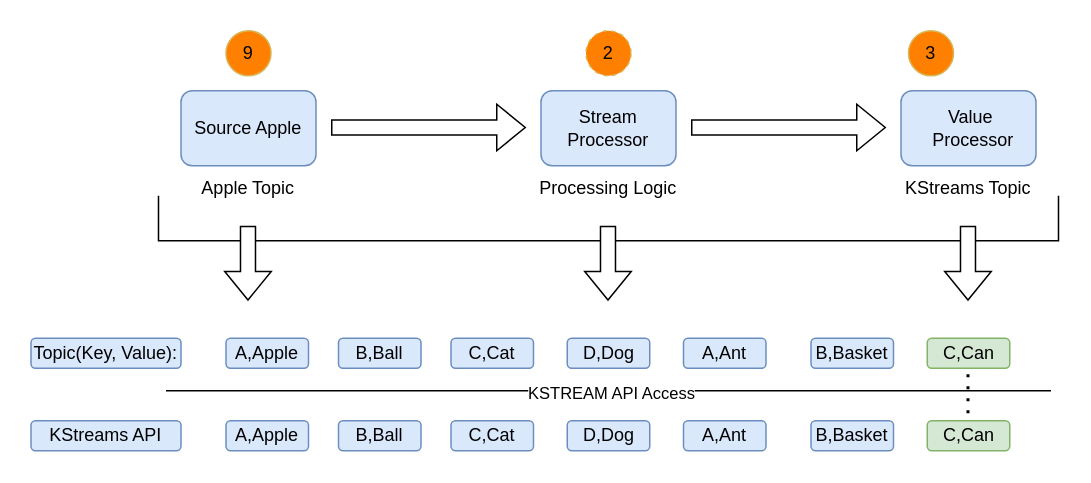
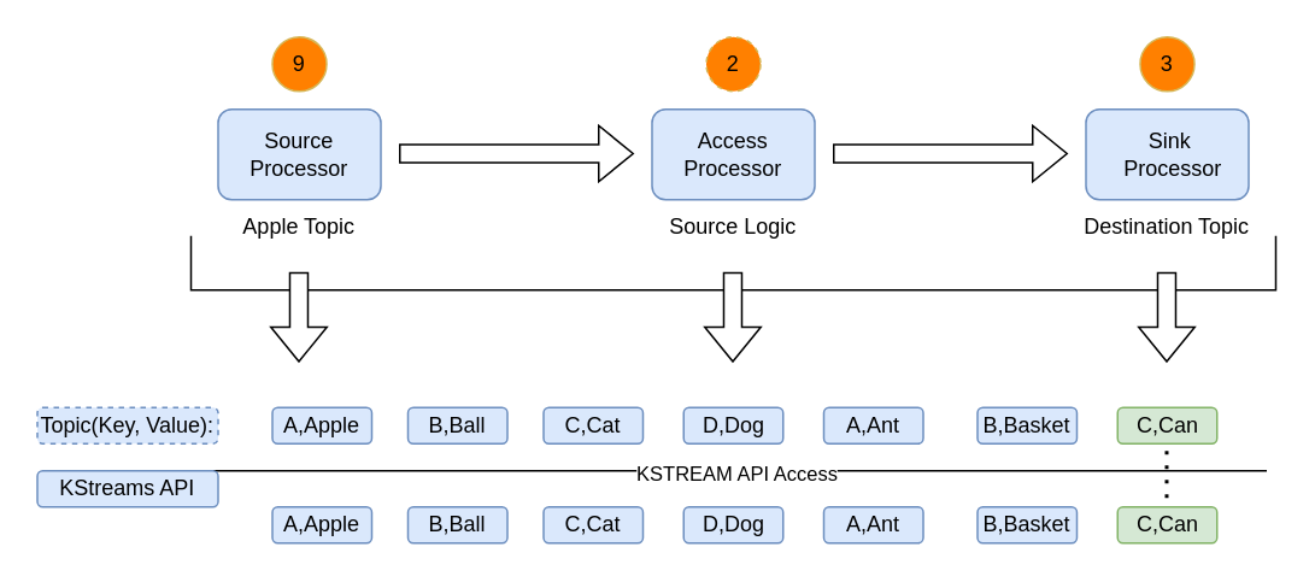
  <mxCell id="0" />
  <mxCell id="1" parent="0" />
  <mxCell id="2" value="9" style="ellipse;whiteSpace=wrap;html=1;aspect=fixed;fillColor=#FF8000;strokeColor=#d6b656;" vertex="1" parent="1"><mxGeometry x="150" y="20" width="30" height="30" as="geometry" /></mxCell>
  <mxCell id="3" value="2" style="ellipse;whiteSpace=wrap;html=1;aspect=fixed;fillColor=#FF8000;strokeColor=#d6b656;dashed=1;" vertex="1" parent="1"><mxGeometry x="390" y="20" width="30" height="30" as="geometry" /></mxCell>
- <mxCell id="4" value="3" style="ellipse;whiteSpace=wrap;html=1;aspect=fixed;fillColor=#FF8000;strokeColor=#d6b656;" vertex="1" parent="1"><mxGeometry x="605" y="20" width="30" height="30" as="geometry" /></mxCell>
- <mxCell id="5" value="Source Apple" style="rounded=1;whiteSpace=wrap;html=1;fillColor=#dae8fc;strokeColor=#6c8ebf;" vertex="1" parent="1"><mxGeometry x="120" y="60" width="90" height="50" as="geometry" /></mxCell>
- <mxCell id="6" value="Stream Processor" style="rounded=1;whiteSpace=wrap;html=1;fillColor=#dae8fc;strokeColor=#6c8ebf;" vertex="1" parent="1"><mxGeometry x="360" y="60" width="90" height="50" as="geometry" /></mxCell>
- <mxCell id="7" value="&amp;nbsp;Value&lt;br&gt;&amp;nbsp; Processor" style="rounded=1;whiteSpace=wrap;html=1;fillColor=#dae8fc;strokeColor=#6c8ebf;" vertex="1" parent="1"><mxGeometry x="600" y="60" width="90" height="50" as="geometry" /></mxCell>
+ <mxCell id="4" value="3" style="ellipse;whiteSpace=wrap;html=1;aspect=fixed;fillColor=#FF8000;strokeColor=#d6b656;" vertex="1" parent="1"><mxGeometry x="630" y="20" width="30" height="30" as="geometry" /></mxCell>
+ <mxCell id="5" value="Source Processor" style="rounded=1;whiteSpace=wrap;html=1;fillColor=#dae8fc;strokeColor=#6c8ebf;" vertex="1" parent="1"><mxGeometry x="120" y="60" width="90" height="50" as="geometry" /></mxCell>
+ <mxCell id="6" value="Access Processor" style="rounded=1;whiteSpace=wrap;html=1;fillColor=#dae8fc;strokeColor=#6c8ebf;" vertex="1" parent="1"><mxGeometry x="360" y="60" width="90" height="50" as="geometry" /></mxCell>
+ <mxCell id="7" value="&amp;nbsp;Sink&lt;br&gt;&amp;nbsp; Processor" style="rounded=1;whiteSpace=wrap;html=1;fillColor=#dae8fc;strokeColor=#6c8ebf;" vertex="1" parent="1"><mxGeometry x="600" y="60" width="90" height="50" as="geometry" /></mxCell>
  <mxCell id="8" value="Apple Topic" style="text;html=1;strokeColor=none;fillColor=none;align=center;verticalAlign=middle;whiteSpace=wrap;rounded=0;" vertex="1" parent="1"><mxGeometry x="120" y="110" width="90" height="30" as="geometry" /></mxCell>
- <mxCell id="9" value="Processing Logic" style="text;html=1;strokeColor=none;fillColor=none;align=center;verticalAlign=middle;whiteSpace=wrap;rounded=0;" vertex="1" parent="1"><mxGeometry x="355" y="110" width="100" height="30" as="geometry" /></mxCell>
- <mxCell id="10" value="KStreams Topic" style="text;html=1;strokeColor=none;fillColor=none;align=center;verticalAlign=middle;whiteSpace=wrap;rounded=0;" vertex="1" parent="1"><mxGeometry x="595" y="110" width="100" height="30" as="geometry" /></mxCell>
+ <mxCell id="9" value="Source Logic" style="text;html=1;strokeColor=none;fillColor=none;align=center;verticalAlign=middle;whiteSpace=wrap;rounded=0;" vertex="1" parent="1"><mxGeometry x="355" y="110" width="100" height="30" as="geometry" /></mxCell>
+ <mxCell id="10" value="Destination Topic" style="text;html=1;strokeColor=none;fillColor=none;align=center;verticalAlign=middle;whiteSpace=wrap;rounded=0;" vertex="1" parent="1"><mxGeometry x="595" y="110" width="100" height="30" as="geometry" /></mxCell>
  <mxCell id="11" value="" style="endArrow=none;html=1;rounded=0;" edge="1" parent="1"><mxGeometry width="50" height="50" relative="1" as="geometry"><mxPoint x="105" y="130" as="sourcePoint" /><mxPoint x="705" y="130" as="targetPoint" /><Array as="points"><mxPoint x="105" y="160" /><mxPoint x="705" y="160" /></Array></mxGeometry></mxCell>
  <mxCell id="12" value="" style="shape=flexArrow;endArrow=classic;html=1;rounded=0;" edge="1" parent="1"><mxGeometry width="50" height="50" relative="1" as="geometry"><mxPoint x="460" y="84.5" as="sourcePoint" /><mxPoint x="590" y="84.5" as="targetPoint" /></mxGeometry></mxCell>
  <mxCell id="13" value="" style="shape=flexArrow;endArrow=classic;html=1;rounded=0;" edge="1" parent="1"><mxGeometry width="50" height="50" relative="1" as="geometry"><mxPoint x="220" y="84.5" as="sourcePoint" /><mxPoint x="350" y="84.5" as="targetPoint" /></mxGeometry></mxCell>
  <mxCell id="14" value="A,Apple" style="rounded=1;whiteSpace=wrap;html=1;fillColor=#dae8fc;strokeColor=#6c8ebf;" vertex="1" parent="1"><mxGeometry x="150" y="225" width="55" height="20" as="geometry" /></mxCell>
  <mxCell id="15" value="B,Ball" style="rounded=1;whiteSpace=wrap;html=1;fillColor=#dae8fc;strokeColor=#6c8ebf;" vertex="1" parent="1"><mxGeometry x="225" y="225" width="55" height="20" as="geometry" /></mxCell>
  <mxCell id="16" value="C,Cat" style="rounded=1;whiteSpace=wrap;html=1;fillColor=#dae8fc;strokeColor=#6c8ebf;" vertex="1" parent="1"><mxGeometry x="300" y="225" width="55" height="20" as="geometry" /></mxCell>
  <mxCell id="17" value="D,Dog" style="rounded=1;whiteSpace=wrap;html=1;fillColor=#dae8fc;strokeColor=#6c8ebf;" vertex="1" parent="1"><mxGeometry x="377.5" y="225" width="55" height="20" as="geometry" /></mxCell>
  <mxCell id="18" value="A,Ant" style="rounded=1;whiteSpace=wrap;html=1;fillColor=#dae8fc;strokeColor=#6c8ebf;" vertex="1" parent="1"><mxGeometry x="455" y="225" width="55" height="20" as="geometry" /></mxCell>
  <mxCell id="19" value="B,Basket" style="rounded=1;whiteSpace=wrap;html=1;fillColor=#dae8fc;strokeColor=#6c8ebf;" vertex="1" parent="1"><mxGeometry x="540" y="225" width="55" height="20" as="geometry" /></mxCell>
  <mxCell id="20" value="" style="shape=flexArrow;endArrow=classic;html=1;rounded=0;fillColor=default;" edge="1" parent="1"><mxGeometry width="50" height="50" relative="1" as="geometry"><mxPoint x="164.66" y="150" as="sourcePoint" /><mxPoint x="164.66" y="200" as="targetPoint" /></mxGeometry></mxCell>
  <mxCell id="21" value="" style="endArrow=none;html=1;rounded=0;" edge="1" parent="1"><mxGeometry width="50" height="50" relative="1" as="geometry"><mxPoint x="110" y="260" as="sourcePoint" /><mxPoint x="700" y="260" as="targetPoint" /></mxGeometry></mxCell>
  <mxCell id="22" value="KSTREAM API Access" style="edgeLabel;html=1;align=center;verticalAlign=middle;resizable=0;points=[];" connectable="0" vertex="1" parent="21"><mxGeometry x="-0.171" y="-1" relative="1" as="geometry"><mxPoint x="51" as="offset" /></mxGeometry></mxCell>
  <mxCell id="23" value="A,Apple" style="rounded=1;whiteSpace=wrap;html=1;fillColor=#dae8fc;strokeColor=#6c8ebf;" vertex="1" parent="1"><mxGeometry x="150" y="280" width="55" height="20" as="geometry" /></mxCell>
  <mxCell id="24" value="B,Ball" style="rounded=1;whiteSpace=wrap;html=1;fillColor=#dae8fc;strokeColor=#6c8ebf;" vertex="1" parent="1"><mxGeometry x="225" y="280" width="55" height="20" as="geometry" /></mxCell>
  <mxCell id="25" value="C,Cat" style="rounded=1;whiteSpace=wrap;html=1;fillColor=#dae8fc;strokeColor=#6c8ebf;" vertex="1" parent="1"><mxGeometry x="300" y="280" width="55" height="20" as="geometry" /></mxCell>
  <mxCell id="26" value="D,Dog" style="rounded=1;whiteSpace=wrap;html=1;fillColor=#dae8fc;strokeColor=#6c8ebf;" vertex="1" parent="1"><mxGeometry x="377.5" y="280" width="55" height="20" as="geometry" /></mxCell>
  <mxCell id="27" value="A,Ant" style="rounded=1;whiteSpace=wrap;html=1;fillColor=#dae8fc;strokeColor=#6c8ebf;" vertex="1" parent="1"><mxGeometry x="455" y="280" width="55" height="20" as="geometry" /></mxCell>
  <mxCell id="28" value="B,Basket" style="rounded=1;whiteSpace=wrap;html=1;fillColor=#dae8fc;strokeColor=#6c8ebf;" vertex="1" parent="1"><mxGeometry x="540" y="280" width="55" height="20" as="geometry" /></mxCell>
  <mxCell id="29" value="" style="shape=flexArrow;endArrow=classic;html=1;rounded=0;fillColor=default;" edge="1" parent="1"><mxGeometry width="50" height="50" relative="1" as="geometry"><mxPoint x="404.66" y="150" as="sourcePoint" /><mxPoint x="404.66" y="200" as="targetPoint" /></mxGeometry></mxCell>
  <mxCell id="30" value="" style="shape=flexArrow;endArrow=classic;html=1;rounded=0;fillColor=default;" edge="1" parent="1"><mxGeometry width="50" height="50" relative="1" as="geometry"><mxPoint x="644.66" y="150" as="sourcePoint" /><mxPoint x="644.66" y="200" as="targetPoint" /></mxGeometry></mxCell>
  <mxCell id="31" value="C,Can" style="rounded=1;whiteSpace=wrap;html=1;fillColor=#d5e8d4;strokeColor=#82b366;" vertex="1" parent="1"><mxGeometry x="617.5" y="225" width="55" height="20" as="geometry" /></mxCell>
  <mxCell id="32" value="" style="endArrow=none;dashed=1;html=1;dashPattern=1 3;strokeWidth=2;rounded=0;" edge="1" parent="1"><mxGeometry width="50" height="50" relative="1" as="geometry"><mxPoint x="644.66" y="275" as="sourcePoint" /><mxPoint x="644.66" y="245" as="targetPoint" /></mxGeometry></mxCell>
  <mxCell id="33" value="C,Can" style="rounded=1;whiteSpace=wrap;html=1;fillColor=#d5e8d4;strokeColor=#82b366;" vertex="1" parent="1"><mxGeometry x="617.5" y="280" width="55" height="20" as="geometry" /></mxCell>
- <mxCell id="34" value="Topic(Key, Value):" style="rounded=1;whiteSpace=wrap;html=1;fillColor=#dae8fc;strokeColor=#6c8ebf;" vertex="1" parent="1"><mxGeometry x="20" y="225" width="100" height="20" as="geometry" /></mxCell>
- <mxCell id="35" value="KStreams API" style="rounded=1;whiteSpace=wrap;html=1;fillColor=#dae8fc;strokeColor=#6c8ebf;" vertex="1" parent="1"><mxGeometry x="20" y="280" width="100" height="20" as="geometry" /></mxCell>
+ <mxCell id="34" value="Topic(Key, Value):" style="rounded=1;whiteSpace=wrap;html=1;fillColor=#dae8fc;strokeColor=#6c8ebf;dashed=1;" vertex="1" parent="1"><mxGeometry x="20" y="225" width="100" height="20" as="geometry" /></mxCell>
+ <mxCell id="35" value="KStreams API" style="rounded=1;whiteSpace=wrap;html=1;fillColor=#dae8fc;strokeColor=#6c8ebf;" vertex="1" parent="1"><mxGeometry x="20" y="260" width="100" height="20" as="geometry" /></mxCell>
